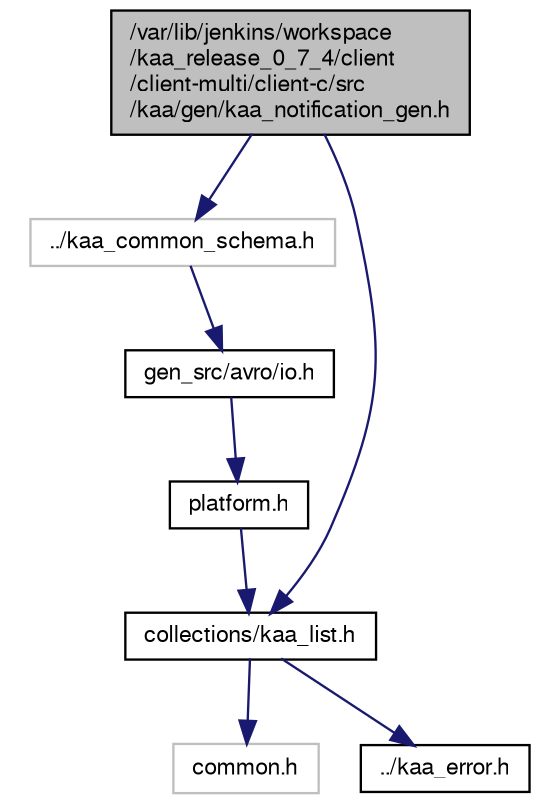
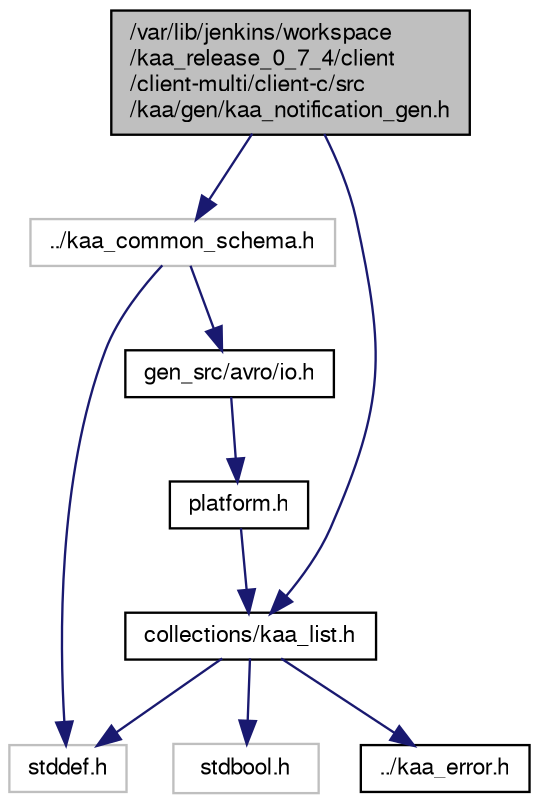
  digraph {
    node [color=black fontname=FreeSans fontsize=10 shape=record]
    edge [color=midnightblue fontname=FreeSans fontsize=10 labelfontname=FreeSans labelfontsize=10 style=solid]
    n1 [fillcolor=grey75 fontcolor=black height=0.2 label="/var/lib/jenkins/workspace\l/kaa_release_0_7_4/client\l/client-multi/client-c/src\l/kaa/gen/kaa_notification_gen.h" style=filled width=0.4]
    n2 [color=grey75 height=0.2 label="../kaa_common_schema.h" width=0.4]
    n3 [height=0.2 label="collections/kaa_list.h" width=0.4]
+   n4 [color=grey75 height=0.2 label="stddef.h" width=0.4]
    n5 [height=0.2 label="gen_src/avro/io.h" width=0.4]
-   n6 [color=grey75 height=0.2 label="common.h" width=0.4]
+   n6 [color=grey75 height=0.2 label="stdbool.h" width=0.4]
    n7 [height=0.2 label="../kaa_error.h" width=0.4]
    n8 [height=0.2 label="platform.h" width=0.4]
    n1 -> n2
    n1 -> n3
+   n2 -> n4
    n2 -> n5
+   n3 -> n4
    n3 -> n6
    n3 -> n7
    n5 -> n8
    n8 -> n3
  }
